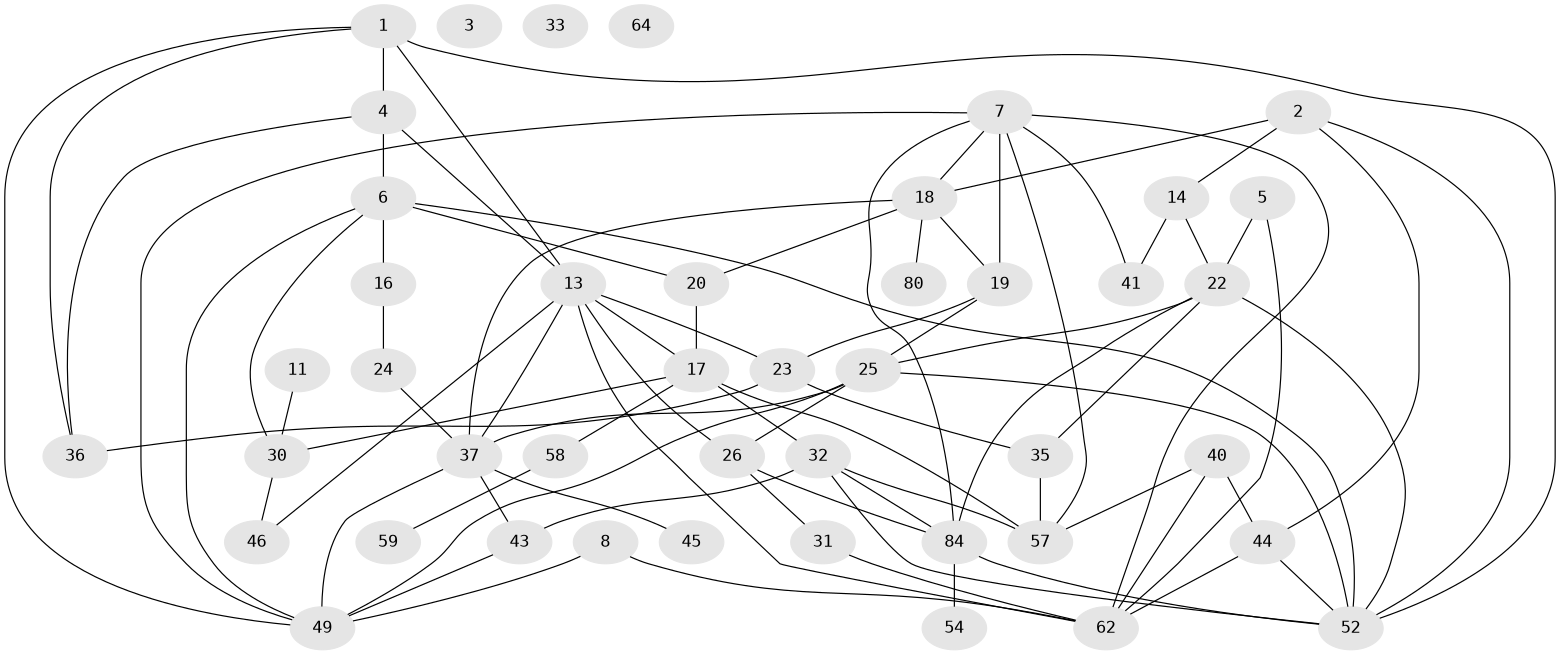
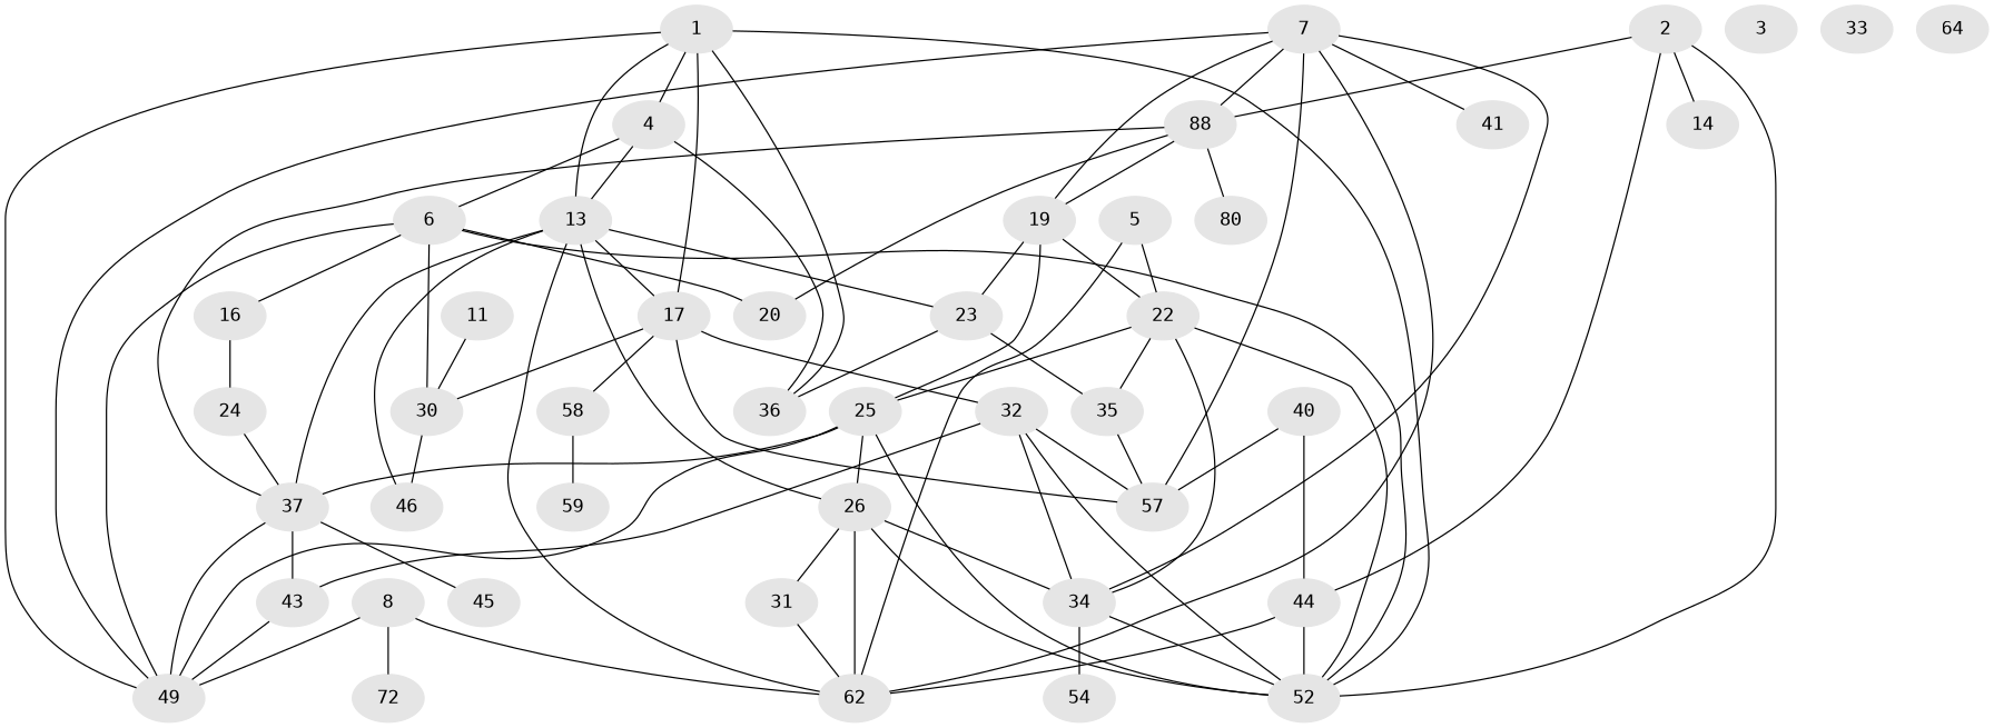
  graph {
    fontname="DejaVu Sans Mono"
    node [color=gray90 fontname="DejaVu Sans Mono" style=filled]
    edge [fontname="DejaVu Sans Mono"]
    1 [super="+9"]
    4 [super="+12"]
    13 [super="+38"]
    17 [super="+66"]
    36
    49 [super="+68"]
    52 [super="+53"]
    6 [super="+10"]
    46
    62 [super="+63"]
    23 [super="+29"]
    26 [super="+69"]
    37 [super="+51"]
    30 [super="+42"]
    57 [super="+67"]
    32 [super="+71"]
    58
    2 [super="+61"]
    14
-   18 [super="+27"]
+   18 [super="+27" label=88]
    44
    41 [super="+65"]
    20
    19 [super="+39"]
    n25 [label=80]
    3
    16 [super="+48"]
    22 [super="+28"]
-   34 [super="+56" label=84]
+   34 [super="+56"]
    25 [super="+60"]
    35
    5
    24 [super="+70"]
    7 [super="+21"]
    54
    8 [super="+15"]
+   72
    11
    31
    43
    45
    59
    33
    40
    64
    1 -- 4
    1 -- 13
-   20 -- 17
+   1 -- 17
    1 -- 36
    1 -- 49
    1 -- 52
    4 -- 13
    4 -- 36
    4 -- 6
    13 -- 17
    13 -- 46
    13 -- 62
    13 -- 23
    13 -- 26
    13 -- 37
    17 -- 30
    17 -- 57
    17 -- 32
    17 -- 58
    6 -- 49
    6 -- 52
    6 -- 30
    6 -- 20
    6 -- 16
    23 -- 36
    23 -- 35
-   40 -- 62
+   26 -- 52
+   26 -- 62
    26 -- 34
    26 -- 31
    37 -- 49
    37 -- 43
    37 -- 45
    30 -- 46
    32 -- 52
    32 -- 57
    32 -- 34
    32 -- 43
    58 -- 59
    2 -- 52
    2 -- 14
    2 -- 18
    2 -- 44
-   14 -- 41
    18 -- 37
    18 -- 20
    18 -- 19
    18 -- n25
    44 -- 52
    44 -- 62
    19 -- 23
-   14 -- 22
+   19 -- 22
    19 -- 25
    16 -- 24
    22 -- 52
    22 -- 34
    22 -- 25 [weight=2]
    22 -- 35
    34 -- 52
    34 -- 54
    25 -- 49
    25 -- 52
    25 -- 26
    25 -- 37
    35 -- 57
    5 -- 62
    5 -- 22
    24 -- 37
    7 -- 49
    7 -- 62
    7 -- 57
    7 -- 18
    7 -- 41
    7 -- 19
    7 -- 34
    8 -- 49
    8 -- 62
+   8 -- 72
    11 -- 30
    31 -- 62
    43 -- 49
    40 -- 57
    40 -- 44
  }
